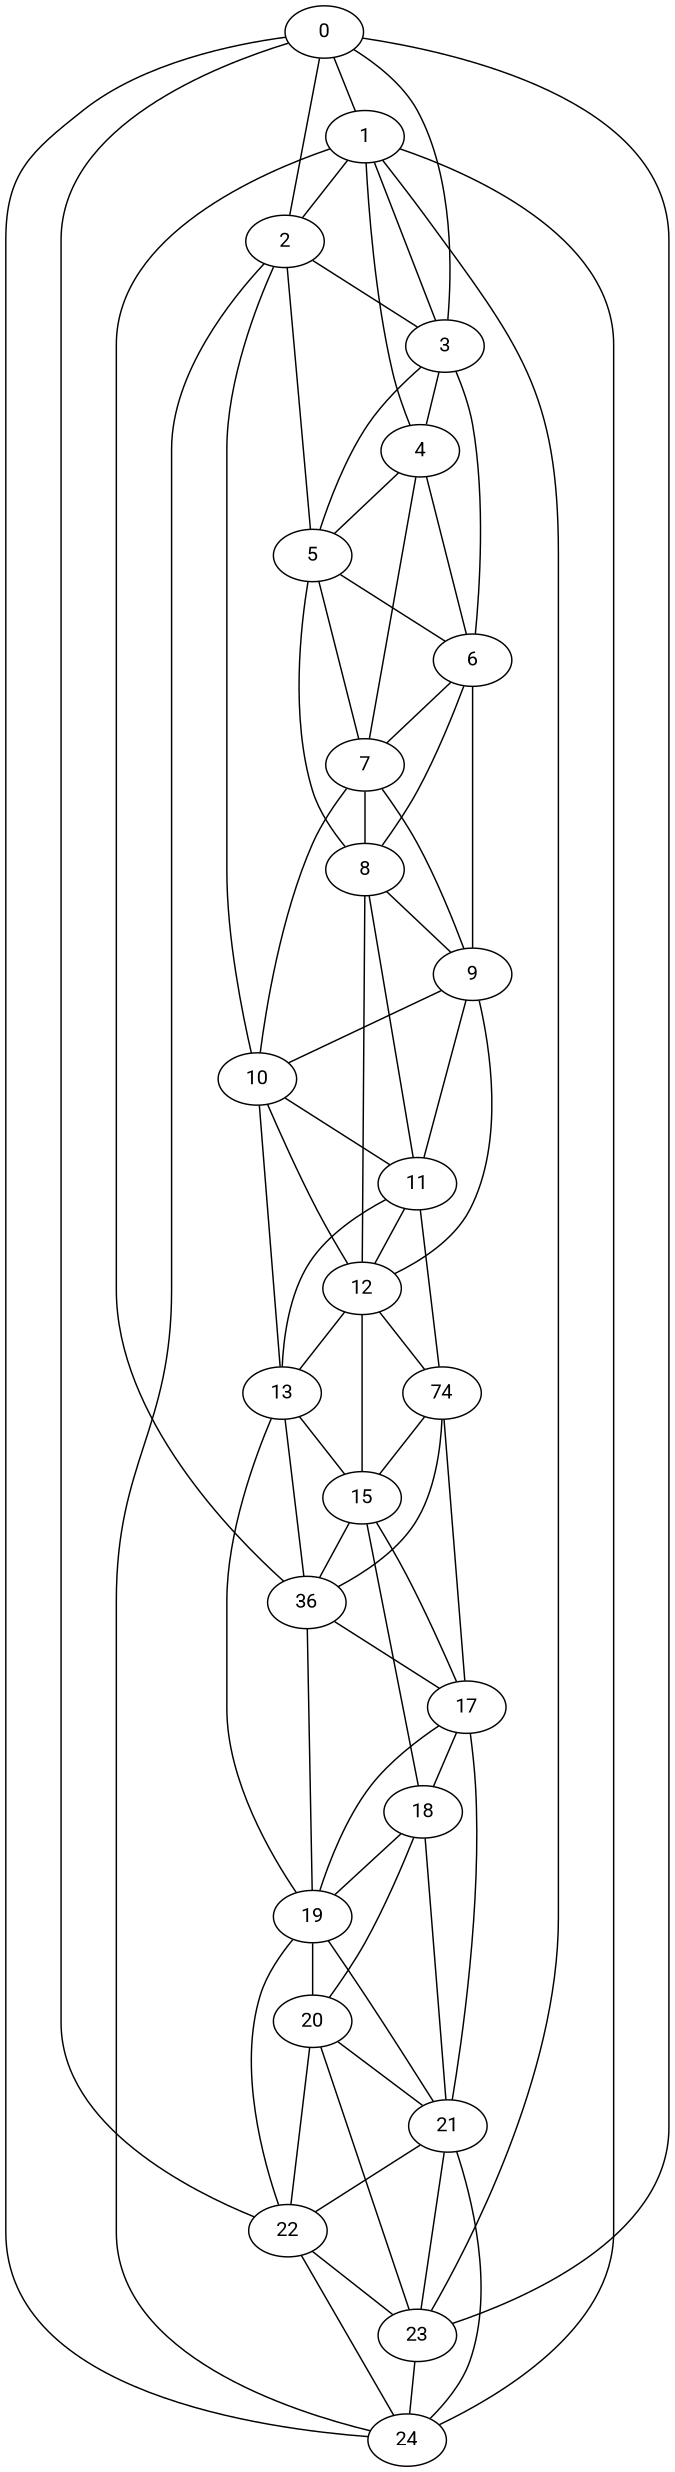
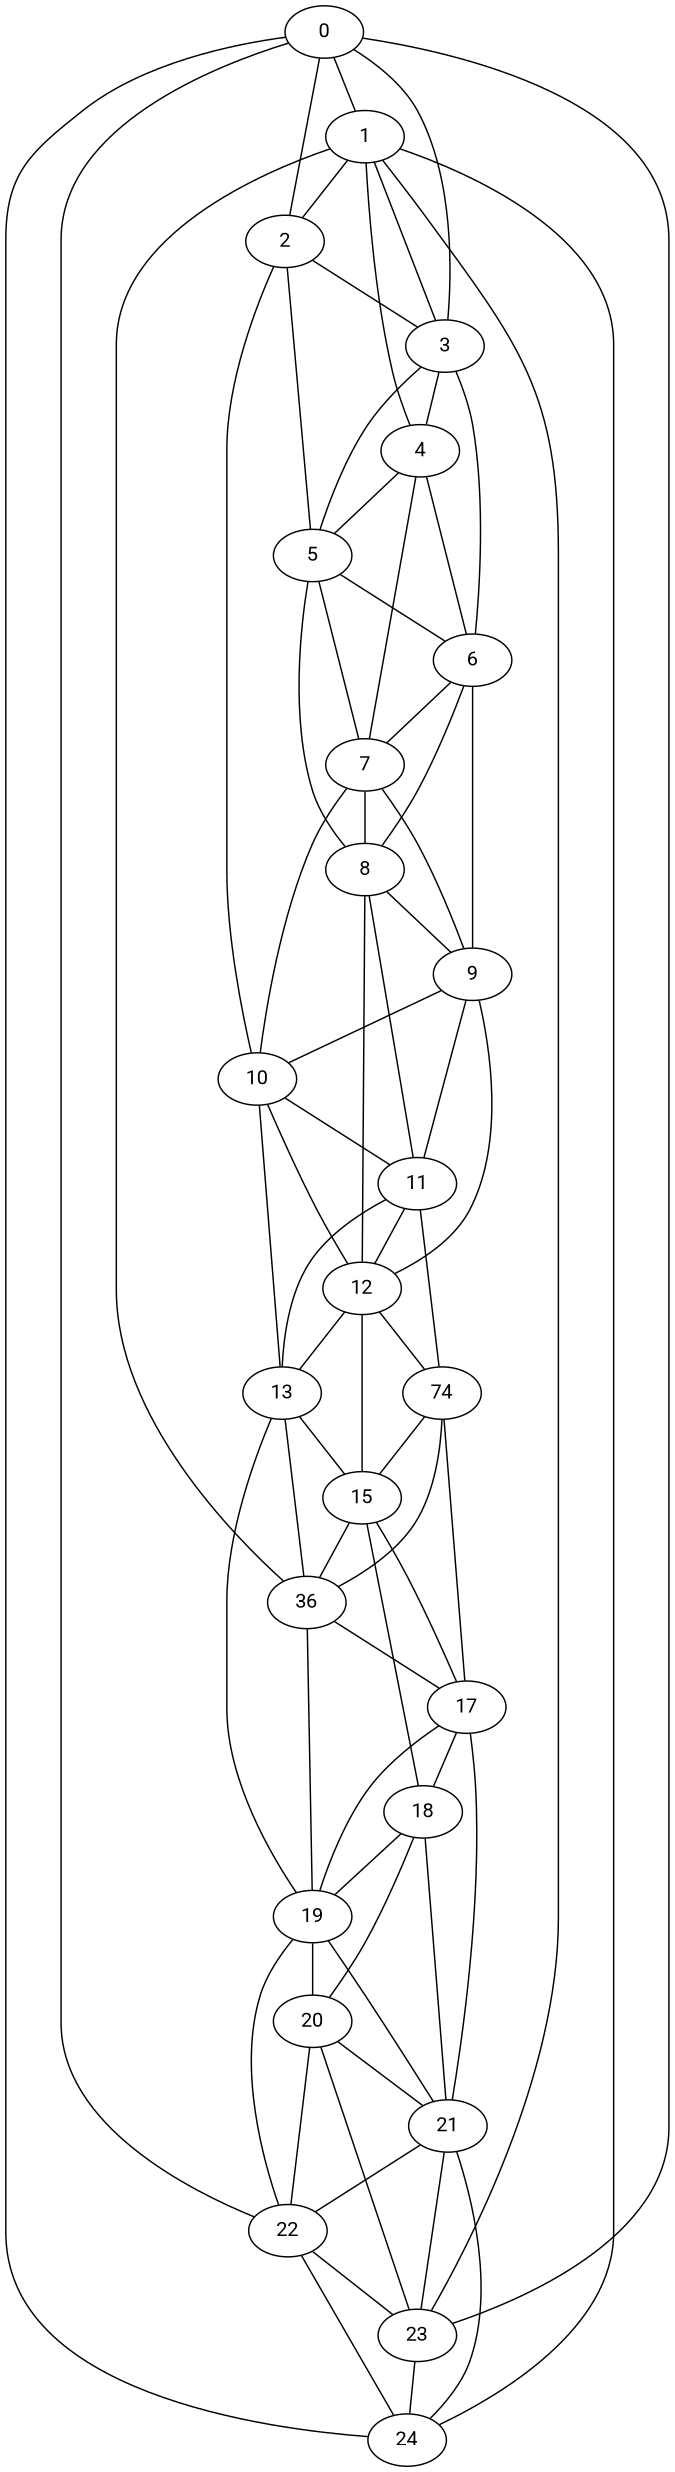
  strict graph {
    fontname=Roboto
    node [fontname=Roboto]
    edge [fontname=Roboto is_available=True prob=1.0]
    0
    1
    2
    3
    22
    23
    24
    4
    n9 [label=36]
    5
    10
    6
    7
    19
    17
    8
    11
    12
    13
    9
    n21 [label=74]
    15
    18
    21
    20
    0 -- 1 [prob=0.305738700494]
    0 -- 2
    0 -- 3 [prob=0.428380411963]
    0 -- 22 [prob=0.247863911475]
    0 -- 23 [prob=0.476199895998]
    0 -- 24 [prob=0.0904579033774]
    1 -- 2 [prob=0.887061422223]
    1 -- 3
    1 -- 23 [prob=0.344997520782]
    1 -- 24 [prob=0.0772146408269]
    1 -- 4 [prob=0.826414451132]
    1 -- n9 [prob=0.48668990647]
    2 -- 3 [prob=0.760631323875]
-   2 -- 24
    2 -- 5
    2 -- 10 [prob=0.986496298174]
    3 -- 4 [prob=0.748074342576]
    3 -- 5 [prob=0.831420937733]
    3 -- 6 [prob=0.783881623504]
    22 -- 23 [prob=0.796988297813]
    22 -- 24 [prob=0.834016027741]
    23 -- 24 [prob=0.145065251637]
    4 -- 5 [prob=0.365731147437]
    4 -- 6 [prob=0.0662435947556]
    4 -- 7 [prob=0.0181605419256]
    n9 -- 19 [prob=0.727879117315]
    n9 -- 17 [prob=0.518597623942]
    5 -- 6 [prob=0.0732457109367]
    5 -- 7
    5 -- 8 [prob=0.453453725144]
    10 -- 11
    10 -- 12 [prob=0.601697329943]
    10 -- 13 [prob=0.266946825071]
    6 -- 7 [prob=0.705998105389]
    6 -- 8 [prob=0.406481330197]
    6 -- 9 [prob=0.827664008081]
    7 -- 10 [prob=0.269829994053]
    7 -- 8 [prob=0.882413214195]
    7 -- 9 [prob=0.483658944886]
    19 -- 22 [prob=0.278001786915]
    19 -- 21 [prob=0.646281363528]
    19 -- 20 [prob=0.930728297463]
    17 -- 19 [prob=0.884619749936]
    17 -- 18 [prob=0.26725895996]
    17 -- 21 [prob=0.0334448557488]
    8 -- 11 [prob=0.6393627067]
    8 -- 12 [prob=0.608315979614]
    8 -- 9
    11 -- 12 [prob=0.577037225482]
    11 -- 13 [prob=0.196048936508]
    11 -- n21 [prob=0.395261654013]
    12 -- 13 [prob=0.9520981908]
    12 -- n21 [prob=0.593979174456]
    12 -- 15 [prob=0.0155070244816]
    13 -- n9
    13 -- 19 [prob=0.737524699722]
    13 -- 15 [prob=0.789646357819]
    9 -- 10 [prob=0.511608067108]
    9 -- 11
    9 -- 12 [prob=0.621253911891]
    n21 -- n9 [prob=0.513324378624]
    n21 -- 17
    n21 -- 15
    15 -- n9
    15 -- 17 [prob=0.761807562321]
    15 -- 18 [prob=0.873153156126]
    18 -- 19
    18 -- 21
    18 -- 20 [prob=0.2818766777]
    21 -- 22 [prob=0.407261895351]
    21 -- 23 [prob=0.788359231253]
    21 -- 24 [prob=0.453943070873]
    20 -- 22 [prob=0.831510040346]
    20 -- 23 [prob=0.115851242329]
    20 -- 21 [prob=0.188688751081]
  }
